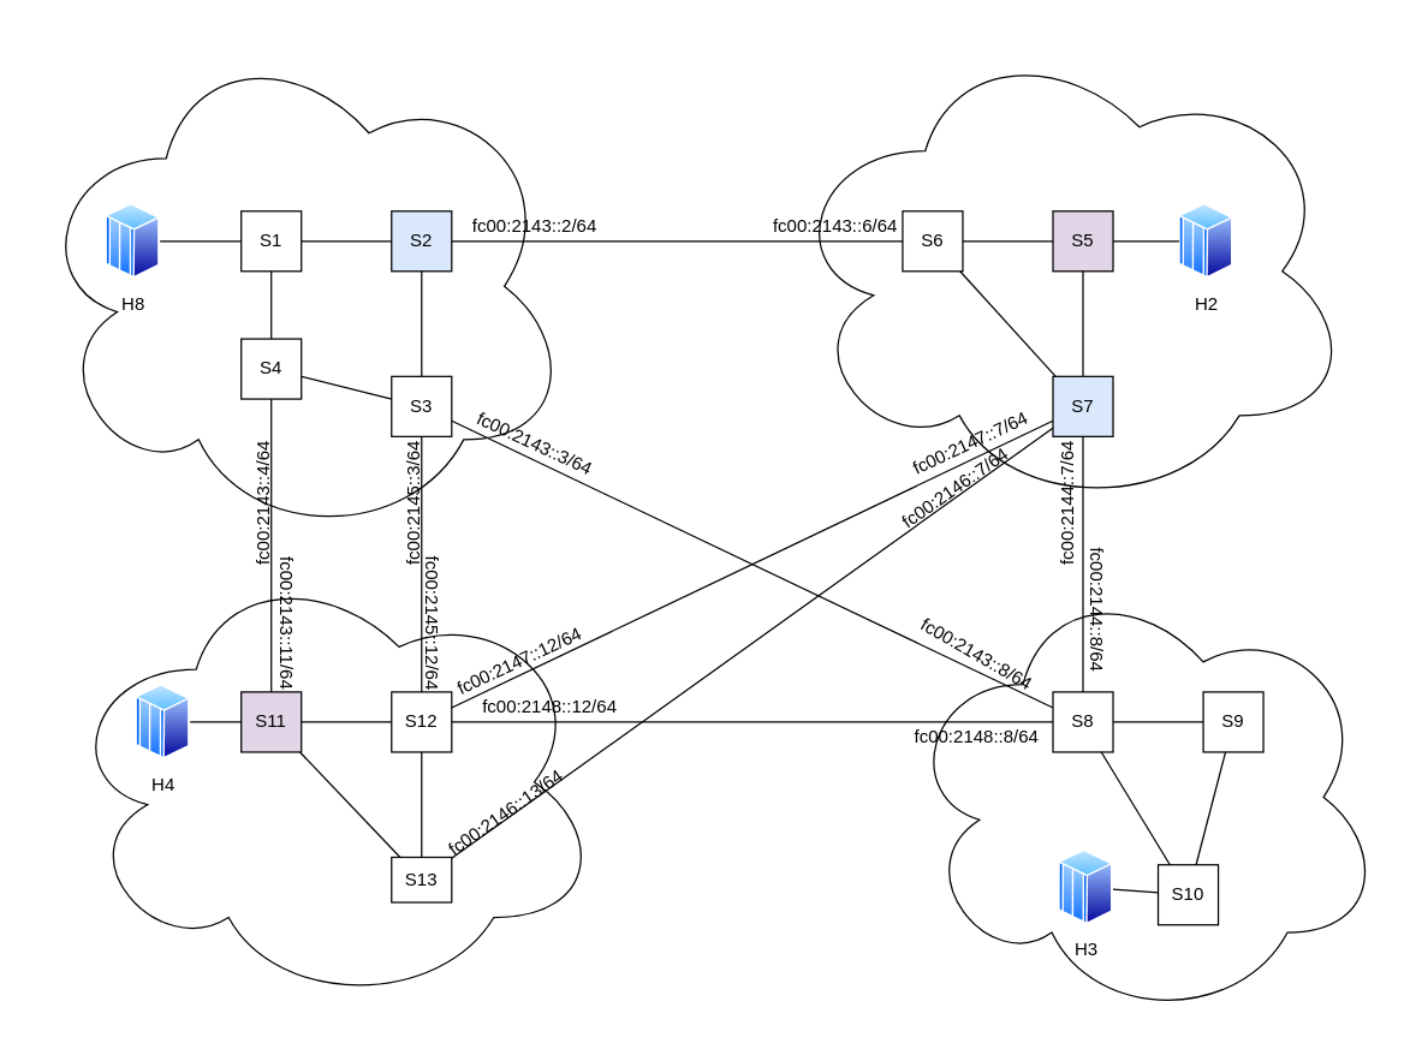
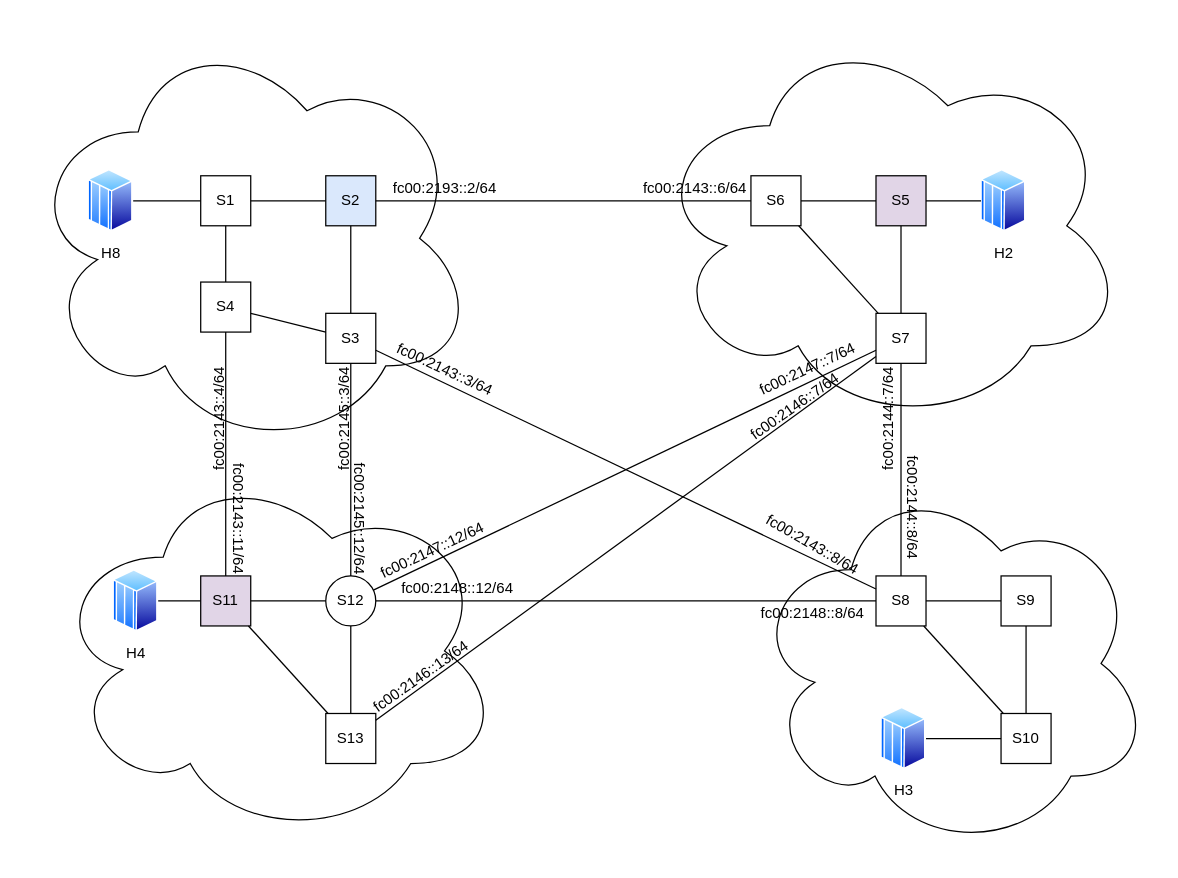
  <mxCell id="0" />
  <mxCell id="1" parent="0" />
  <mxCell id="2" value="" style="ellipse;shape=cloud;whiteSpace=wrap;html=1;" vertex="1" parent="1"><mxGeometry y="20" width="360" height="340" as="geometry" x="20" /></mxCell>
  <mxCell id="3" value="H8" style="image;aspect=fixed;perimeter=ellipsePerimeter;html=1;align=center;shadow=0;dashed=0;spacingTop=3;image=img/lib/active_directory/mainframe_host.svg;" vertex="1" parent="1"><mxGeometry x="70" y="135" width="36" height="50" as="geometry" /></mxCell>
  <mxCell id="4" value="S1" style="whiteSpace=wrap;html=1;aspect=fixed;" vertex="1" parent="1"><mxGeometry x="160" y="140" width="40" height="40" as="geometry" /></mxCell>
  <mxCell id="5" value="S2" style="whiteSpace=wrap;html=1;aspect=fixed;fillColor=#dae8fc;" vertex="1" parent="1"><mxGeometry x="260" y="140" width="40" height="40" as="geometry" /></mxCell>
  <mxCell id="6" value="S4" style="whiteSpace=wrap;html=1;aspect=fixed;" vertex="1" parent="1"><mxGeometry x="160" y="225" width="40" height="40" as="geometry" /></mxCell>
  <mxCell id="7" value="S3" style="whiteSpace=wrap;html=1;aspect=fixed;" vertex="1" parent="1"><mxGeometry x="260" y="250" width="40" height="40" as="geometry" /></mxCell>
  <mxCell id="8" value="" style="endArrow=none;html=1;rounded=0;" edge="1" parent="1" source="6" target="4"><mxGeometry width="50" height="50" relative="1" as="geometry"><mxPoint x="160" y="270" as="sourcePoint" /><mxPoint x="210" y="220" as="targetPoint" /></mxGeometry></mxCell>
  <mxCell id="9" value="" style="endArrow=none;html=1;rounded=0;" edge="1" parent="1" source="4" target="3"><mxGeometry width="50" height="50" relative="1" as="geometry"><mxPoint x="190" y="260" as="sourcePoint" /><mxPoint x="190" y="190" as="targetPoint" /></mxGeometry></mxCell>
  <mxCell id="10" value="" style="endArrow=none;html=1;rounded=0;" edge="1" parent="1" source="5" target="4"><mxGeometry width="50" height="50" relative="1" as="geometry"><mxPoint x="244" y="159.82" as="sourcePoint" /><mxPoint x="190" y="159.82" as="targetPoint" /></mxGeometry></mxCell>
  <mxCell id="11" value="" style="endArrow=none;html=1;rounded=0;" edge="1" parent="1" source="5" target="7"><mxGeometry width="50" height="50" relative="1" as="geometry"><mxPoint x="290" y="170" as="sourcePoint" /><mxPoint x="210" y="170" as="targetPoint" /></mxGeometry></mxCell>
  <mxCell id="12" value="" style="endArrow=none;html=1;rounded=0;" edge="1" parent="1" source="7" target="6"><mxGeometry width="50" height="50" relative="1" as="geometry"><mxPoint x="310" y="190" as="sourcePoint" /><mxPoint x="310" y="260" as="targetPoint" /></mxGeometry></mxCell>
  <mxCell id="13" value="" style="ellipse;shape=cloud;whiteSpace=wrap;html=1;" vertex="1" parent="1"><mxGeometry x="40" y="370" width="360" height="300" as="geometry" /></mxCell>
  <mxCell id="14" value="H4" style="image;aspect=fixed;perimeter=ellipsePerimeter;html=1;align=center;shadow=0;dashed=0;spacingTop=3;image=img/lib/active_directory/mainframe_host.svg;" vertex="1" parent="1"><mxGeometry x="90" y="455" width="36" height="50" as="geometry" /></mxCell>
  <mxCell id="15" value="S11" style="whiteSpace=wrap;html=1;aspect=fixed;fillColor=#e1d5e7;" vertex="1" parent="1"><mxGeometry x="160" y="460" width="40" height="40" as="geometry" /></mxCell>
- <mxCell id="16" value="S12" style="whiteSpace=wrap;html=1;aspect=fixed;" vertex="1" parent="1"><mxGeometry x="260" y="460" width="40" height="40" as="geometry" /></mxCell>
- <mxCell id="17" value="S13" style="whiteSpace=wrap;html=1;aspect=fixed;" vertex="1" parent="1"><mxGeometry x="260" y="570" width="40" height="30" as="geometry" /></mxCell>
+ <mxCell id="16" value="S12" style="ellipse;whiteSpace=wrap;html=1;aspect=fixed;" vertex="1" parent="1"><mxGeometry x="260" y="460" width="40" height="40" as="geometry" /></mxCell>
+ <mxCell id="17" value="S13" style="whiteSpace=wrap;html=1;aspect=fixed;" vertex="1" parent="1"><mxGeometry x="260" y="570" width="40" height="40" as="geometry" /></mxCell>
  <mxCell id="18" value="" style="endArrow=none;html=1;rounded=0;" edge="1" parent="1" source="17" target="15"><mxGeometry width="50" height="50" relative="1" as="geometry"><mxPoint x="200" y="570" as="sourcePoint" /><mxPoint x="230" y="540" as="targetPoint" /></mxGeometry></mxCell>
  <mxCell id="19" value="" style="endArrow=none;html=1;rounded=0;" edge="1" parent="1" source="15" target="14"><mxGeometry width="50" height="50" relative="1" as="geometry"><mxPoint x="210" y="580" as="sourcePoint" /><mxPoint x="210" y="510" as="targetPoint" /></mxGeometry></mxCell>
  <mxCell id="20" value="" style="endArrow=none;html=1;rounded=0;" edge="1" parent="1" source="16" target="15"><mxGeometry width="50" height="50" relative="1" as="geometry"><mxPoint x="264" y="479.82" as="sourcePoint" /><mxPoint x="210" y="479.82" as="targetPoint" /></mxGeometry></mxCell>
  <mxCell id="21" value="" style="endArrow=none;html=1;rounded=0;" edge="1" parent="1" source="16" target="17"><mxGeometry width="50" height="50" relative="1" as="geometry"><mxPoint x="310" y="490" as="sourcePoint" /><mxPoint x="230" y="490" as="targetPoint" /></mxGeometry></mxCell>
  <mxCell id="22" value="" style="ellipse;shape=cloud;whiteSpace=wrap;html=1;" vertex="1" parent="1"><mxGeometry x="600" y="380" width="320" height="300" as="geometry" /></mxCell>
  <mxCell id="23" value="H3" style="image;aspect=fixed;perimeter=ellipsePerimeter;html=1;align=center;shadow=0;dashed=0;spacingTop=3;image=img/lib/active_directory/mainframe_host.svg;" vertex="1" parent="1"><mxGeometry x="704" y="565" width="36" height="50" as="geometry" /></mxCell>
  <mxCell id="24" value="S8" style="whiteSpace=wrap;html=1;aspect=fixed;" vertex="1" parent="1"><mxGeometry x="700" y="460" width="40" height="40" as="geometry" /></mxCell>
  <mxCell id="25" value="S9" style="whiteSpace=wrap;html=1;aspect=fixed;" vertex="1" parent="1"><mxGeometry x="800" y="460" width="40" height="40" as="geometry" /></mxCell>
- <mxCell id="26" value="S10" style="whiteSpace=wrap;html=1;aspect=fixed;" vertex="1" parent="1"><mxGeometry x="770" y="575" width="40" height="40" as="geometry" /></mxCell>
+ <mxCell id="26" value="S10" style="whiteSpace=wrap;html=1;aspect=fixed;" vertex="1" parent="1"><mxGeometry x="800" y="570" width="40" height="40" as="geometry" /></mxCell>
  <mxCell id="27" value="" style="endArrow=none;html=1;rounded=0;" edge="1" parent="1" source="26" target="24"><mxGeometry width="50" height="50" relative="1" as="geometry"><mxPoint x="720" y="570" as="sourcePoint" /><mxPoint x="750" y="540" as="targetPoint" /></mxGeometry></mxCell>
  <mxCell id="28" value="" style="endArrow=none;html=1;rounded=0;" edge="1" parent="1" source="26" target="23"><mxGeometry width="50" height="50" relative="1" as="geometry"><mxPoint x="730" y="580" as="sourcePoint" /><mxPoint x="730" y="510" as="targetPoint" /></mxGeometry></mxCell>
  <mxCell id="29" value="" style="endArrow=none;html=1;rounded=0;" edge="1" parent="1" source="25" target="24"><mxGeometry width="50" height="50" relative="1" as="geometry"><mxPoint x="784" y="479.82" as="sourcePoint" /><mxPoint x="730" y="479.82" as="targetPoint" /></mxGeometry></mxCell>
  <mxCell id="30" value="" style="endArrow=none;html=1;rounded=0;" edge="1" parent="1" source="25" target="26"><mxGeometry width="50" height="50" relative="1" as="geometry"><mxPoint x="830" y="490" as="sourcePoint" /><mxPoint x="750" y="490" as="targetPoint" /></mxGeometry></mxCell>
  <mxCell id="31" value="" style="ellipse;shape=cloud;whiteSpace=wrap;html=1;" vertex="1" parent="1"><mxGeometry x="520" y="20" width="380" height="320" as="geometry" /></mxCell>
  <mxCell id="32" value="H2" style="image;aspect=fixed;perimeter=ellipsePerimeter;html=1;align=center;shadow=0;dashed=0;spacingTop=3;image=img/lib/active_directory/mainframe_host.svg;" vertex="1" parent="1"><mxGeometry x="784" y="135" width="36" height="50" as="geometry" /></mxCell>
  <mxCell id="33" value="S6" style="whiteSpace=wrap;html=1;aspect=fixed;" vertex="1" parent="1"><mxGeometry x="600" y="140" width="40" height="40" as="geometry" /></mxCell>
  <mxCell id="34" value="S5" style="whiteSpace=wrap;html=1;aspect=fixed;fillColor=#e1d5e7;" vertex="1" parent="1"><mxGeometry x="700" y="140" width="40" height="40" as="geometry" /></mxCell>
- <mxCell id="35" value="S7" style="whiteSpace=wrap;html=1;aspect=fixed;fillColor=#dae8fc;" vertex="1" parent="1"><mxGeometry x="700" y="250" width="40" height="40" as="geometry" /></mxCell>
+ <mxCell id="35" value="S7" style="whiteSpace=wrap;html=1;aspect=fixed;" vertex="1" parent="1"><mxGeometry x="700" y="250" width="40" height="40" as="geometry" /></mxCell>
  <mxCell id="36" value="" style="endArrow=none;html=1;rounded=0;" edge="1" parent="1" source="35" target="33"><mxGeometry width="50" height="50" relative="1" as="geometry"><mxPoint x="620" y="250" as="sourcePoint" /><mxPoint x="650" y="220" as="targetPoint" /></mxGeometry></mxCell>
  <mxCell id="37" value="" style="endArrow=none;html=1;rounded=0;" edge="1" parent="1" source="34" target="32"><mxGeometry width="50" height="50" relative="1" as="geometry"><mxPoint x="630" y="260" as="sourcePoint" /><mxPoint x="630" y="190" as="targetPoint" /></mxGeometry></mxCell>
  <mxCell id="38" value="" style="endArrow=none;html=1;rounded=0;" edge="1" parent="1" source="34" target="33"><mxGeometry width="50" height="50" relative="1" as="geometry"><mxPoint x="684" y="159.82" as="sourcePoint" /><mxPoint x="630" y="159.82" as="targetPoint" /></mxGeometry></mxCell>
  <mxCell id="39" value="" style="endArrow=none;html=1;rounded=0;" edge="1" parent="1" source="34" target="35"><mxGeometry width="50" height="50" relative="1" as="geometry"><mxPoint x="730" y="170" as="sourcePoint" /><mxPoint x="650" y="170" as="targetPoint" /></mxGeometry></mxCell>
  <mxCell id="40" value="" style="endArrow=none;html=1;rounded=0;" edge="1" parent="1" source="5" target="33"><mxGeometry width="50" height="50" relative="1" as="geometry"><mxPoint x="290" y="170" as="sourcePoint" /><mxPoint x="210" y="170" as="targetPoint" /></mxGeometry></mxCell>
  <mxCell id="41" value="" style="endArrow=none;html=1;rounded=0;" edge="1" parent="1" source="16" target="7"><mxGeometry width="50" height="50" relative="1" as="geometry"><mxPoint x="330" y="170" as="sourcePoint" /><mxPoint x="850" y="170" as="targetPoint" /></mxGeometry></mxCell>
  <mxCell id="42" value="" style="endArrow=none;html=1;rounded=0;" edge="1" parent="1" source="15" target="6"><mxGeometry width="50" height="50" relative="1" as="geometry"><mxPoint x="310" y="600" as="sourcePoint" /><mxPoint x="310" y="300" as="targetPoint" /></mxGeometry></mxCell>
  <mxCell id="43" value="" style="endArrow=none;html=1;rounded=0;" edge="1" parent="1" source="16" target="35"><mxGeometry width="50" height="50" relative="1" as="geometry"><mxPoint x="209" y="600" as="sourcePoint" /><mxPoint x="191" y="300" as="targetPoint" /></mxGeometry></mxCell>
  <mxCell id="44" value="" style="endArrow=none;html=1;rounded=0;" edge="1" parent="1" source="16" target="24"><mxGeometry width="50" height="50" relative="1" as="geometry"><mxPoint x="330" y="610" as="sourcePoint" /><mxPoint x="950" y="290" as="targetPoint" /></mxGeometry></mxCell>
  <mxCell id="45" value="" style="endArrow=none;html=1;rounded=0;" edge="1" parent="1" source="24" target="35"><mxGeometry width="50" height="50" relative="1" as="geometry"><mxPoint x="90" y="620" as="sourcePoint" /><mxPoint x="610" y="620" as="targetPoint" /></mxGeometry></mxCell>
  <mxCell id="46" value="" style="endArrow=none;html=1;rounded=0;" edge="1" parent="1" source="17" target="35"><mxGeometry width="50" height="50" relative="1" as="geometry"><mxPoint x="876" y="600" as="sourcePoint" /><mxPoint x="964" y="300" as="targetPoint" /></mxGeometry></mxCell>
  <mxCell id="47" value="" style="endArrow=none;html=1;rounded=0;" edge="1" parent="1" source="7" target="24"><mxGeometry width="50" height="50" relative="1" as="geometry"><mxPoint x="330" y="716" as="sourcePoint" /><mxPoint x="950" y="294" as="targetPoint" /></mxGeometry></mxCell>
- <mxCell id="48" value="fc00:2143::2/64" style="text;html=1;align=center;verticalAlign=middle;resizable=0;points=[];autosize=1;strokeColor=none;fillColor=none;" vertex="1" parent="1"><mxGeometry x="300" y="135" width="110" height="30" as="geometry" /></mxCell>
+ <mxCell id="48" value="fc00:2193::2/64" style="text;html=1;align=center;verticalAlign=middle;resizable=0;points=[];autosize=1;strokeColor=none;fillColor=none;" vertex="1" parent="1"><mxGeometry x="300" y="135" width="110" height="30" as="geometry" /></mxCell>
  <mxCell id="49" value="fc00:2143::6/64" style="text;html=1;align=center;verticalAlign=middle;resizable=0;points=[];autosize=1;strokeColor=none;fillColor=none;" vertex="1" parent="1"><mxGeometry x="500" y="135" width="110" height="30" as="geometry" /></mxCell>
  <mxCell id="50" value="&lt;div&gt;fc00:2143::3/64&lt;/div&gt;" style="text;html=1;align=center;verticalAlign=middle;resizable=0;points=[];autosize=1;strokeColor=none;fillColor=none;rotation=25;" vertex="1" parent="1"><mxGeometry x="300" y="280" width="110" height="30" as="geometry" /></mxCell>
  <mxCell id="51" value="&lt;div&gt;fc00:2143::8/64&lt;/div&gt;" style="text;html=1;align=center;verticalAlign=middle;resizable=0;points=[];autosize=1;strokeColor=none;fillColor=none;rotation=30;" vertex="1" parent="1"><mxGeometry x="594" y="420" width="110" height="30" as="geometry" /></mxCell>
  <mxCell id="52" value="&lt;div&gt;fc00:2144::8/64&lt;/div&gt;" style="text;html=1;align=center;verticalAlign=middle;resizable=0;points=[];autosize=1;strokeColor=none;fillColor=none;rotation=90;" vertex="1" parent="1"><mxGeometry x="674" y="390" width="110" height="30" as="geometry" /></mxCell>
  <mxCell id="53" value="&lt;div&gt;fc00:2144::7/64&lt;/div&gt;" style="text;html=1;align=center;verticalAlign=middle;resizable=0;points=[];autosize=1;strokeColor=none;fillColor=none;rotation=-90;" vertex="1" parent="1"><mxGeometry x="655" y="320" width="110" height="30" as="geometry" /></mxCell>
  <mxCell id="54" value="fc00:2143::4/64" style="text;html=1;align=center;verticalAlign=middle;resizable=0;points=[];autosize=1;strokeColor=none;fillColor=none;rotation=-90;" vertex="1" parent="1"><mxGeometry x="120" y="320" width="110" height="30" as="geometry" /></mxCell>
  <mxCell id="55" value="fc00:2143::11/64" style="text;html=1;align=center;verticalAlign=middle;resizable=0;points=[];autosize=1;strokeColor=none;fillColor=none;rotation=90;" vertex="1" parent="1"><mxGeometry x="135" y="399" width="110" height="30" as="geometry" /></mxCell>
  <mxCell id="56" value="&lt;div&gt;fc00:2146::7/64&lt;/div&gt;" style="text;html=1;align=center;verticalAlign=middle;resizable=0;points=[];autosize=1;strokeColor=none;fillColor=none;rotation=-35;" vertex="1" parent="1"><mxGeometry x="580" y="310" width="110" height="30" as="geometry" /></mxCell>
  <mxCell id="57" value="&lt;div&gt;fc00:2147::7/64&lt;/div&gt;" style="text;html=1;align=center;verticalAlign=middle;resizable=0;points=[];autosize=1;strokeColor=none;fillColor=none;rotation=-25;" vertex="1" parent="1"><mxGeometry x="590" y="280" width="110" height="30" as="geometry" /></mxCell>
  <mxCell id="58" value="&lt;div&gt;fc00:2146::13/64&lt;/div&gt;" style="text;html=1;align=center;verticalAlign=middle;resizable=0;points=[];autosize=1;strokeColor=none;fillColor=none;rotation=-35;" vertex="1" parent="1"><mxGeometry x="281" y="526" width="110" height="30" as="geometry" /></mxCell>
  <mxCell id="59" value="fc00:2145::3/64" style="text;html=1;align=center;verticalAlign=middle;resizable=0;points=[];autosize=1;strokeColor=none;fillColor=none;rotation=-90;" vertex="1" parent="1"><mxGeometry x="220" y="320" width="110" height="30" as="geometry" /></mxCell>
  <mxCell id="60" value="fc00:2145::12/64" style="text;html=1;align=center;verticalAlign=middle;resizable=0;points=[];autosize=1;strokeColor=none;fillColor=none;rotation=90;" vertex="1" parent="1"><mxGeometry x="232" y="399" width="110" height="30" as="geometry" /></mxCell>
  <mxCell id="61" value="&lt;div&gt;fc00:2147::12/64&lt;/div&gt;" style="text;html=1;align=center;verticalAlign=middle;resizable=0;points=[];autosize=1;strokeColor=none;fillColor=none;rotation=-25;" vertex="1" parent="1"><mxGeometry x="290" y="425" width="110" height="30" as="geometry" /></mxCell>
  <mxCell id="62" value="&lt;div&gt;fc00:2148::12/64&lt;/div&gt;" style="text;html=1;align=center;verticalAlign=middle;resizable=0;points=[];autosize=1;strokeColor=none;fillColor=none;rotation=0;" vertex="1" parent="1"><mxGeometry x="310" y="455" width="110" height="30" as="geometry" /></mxCell>
  <mxCell id="63" value="&lt;div&gt;fc00:2148::8/64&lt;/div&gt;" style="text;html=1;align=center;verticalAlign=middle;resizable=0;points=[];autosize=1;strokeColor=none;fillColor=none;rotation=0;" vertex="1" parent="1"><mxGeometry x="594" y="475" width="110" height="30" as="geometry" /></mxCell>
